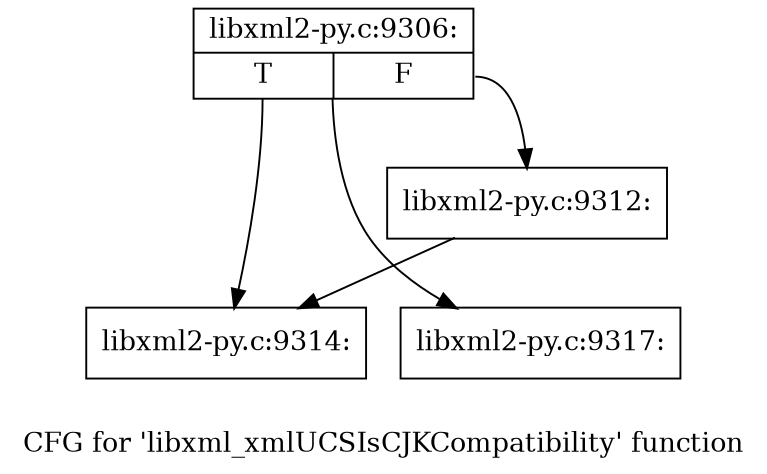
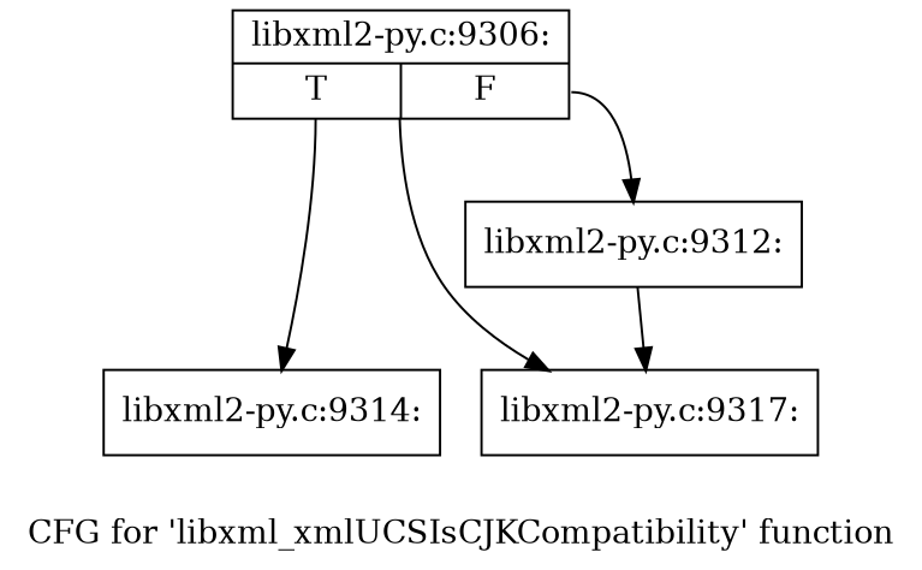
  digraph {
    label="CFG for 'libxml_xmlUCSIsCJKCompatibility' function"
    node [shape=record]
    n1 [label="{libxml2-py.c:9306:|{<s0>T|<s1>F}}"]
    n2 [label="{libxml2-py.c:9314:}"]
    n3 [label="{libxml2-py.c:9312:}"]
    n4 [label="{libxml2-py.c:9317:}"]
    n1 -> n2 [tailport=s0]
    n1 -> n3 [tailport=s1]
    n1 -> n4
-   n3 -> n2
+   n3 -> n4
  }
